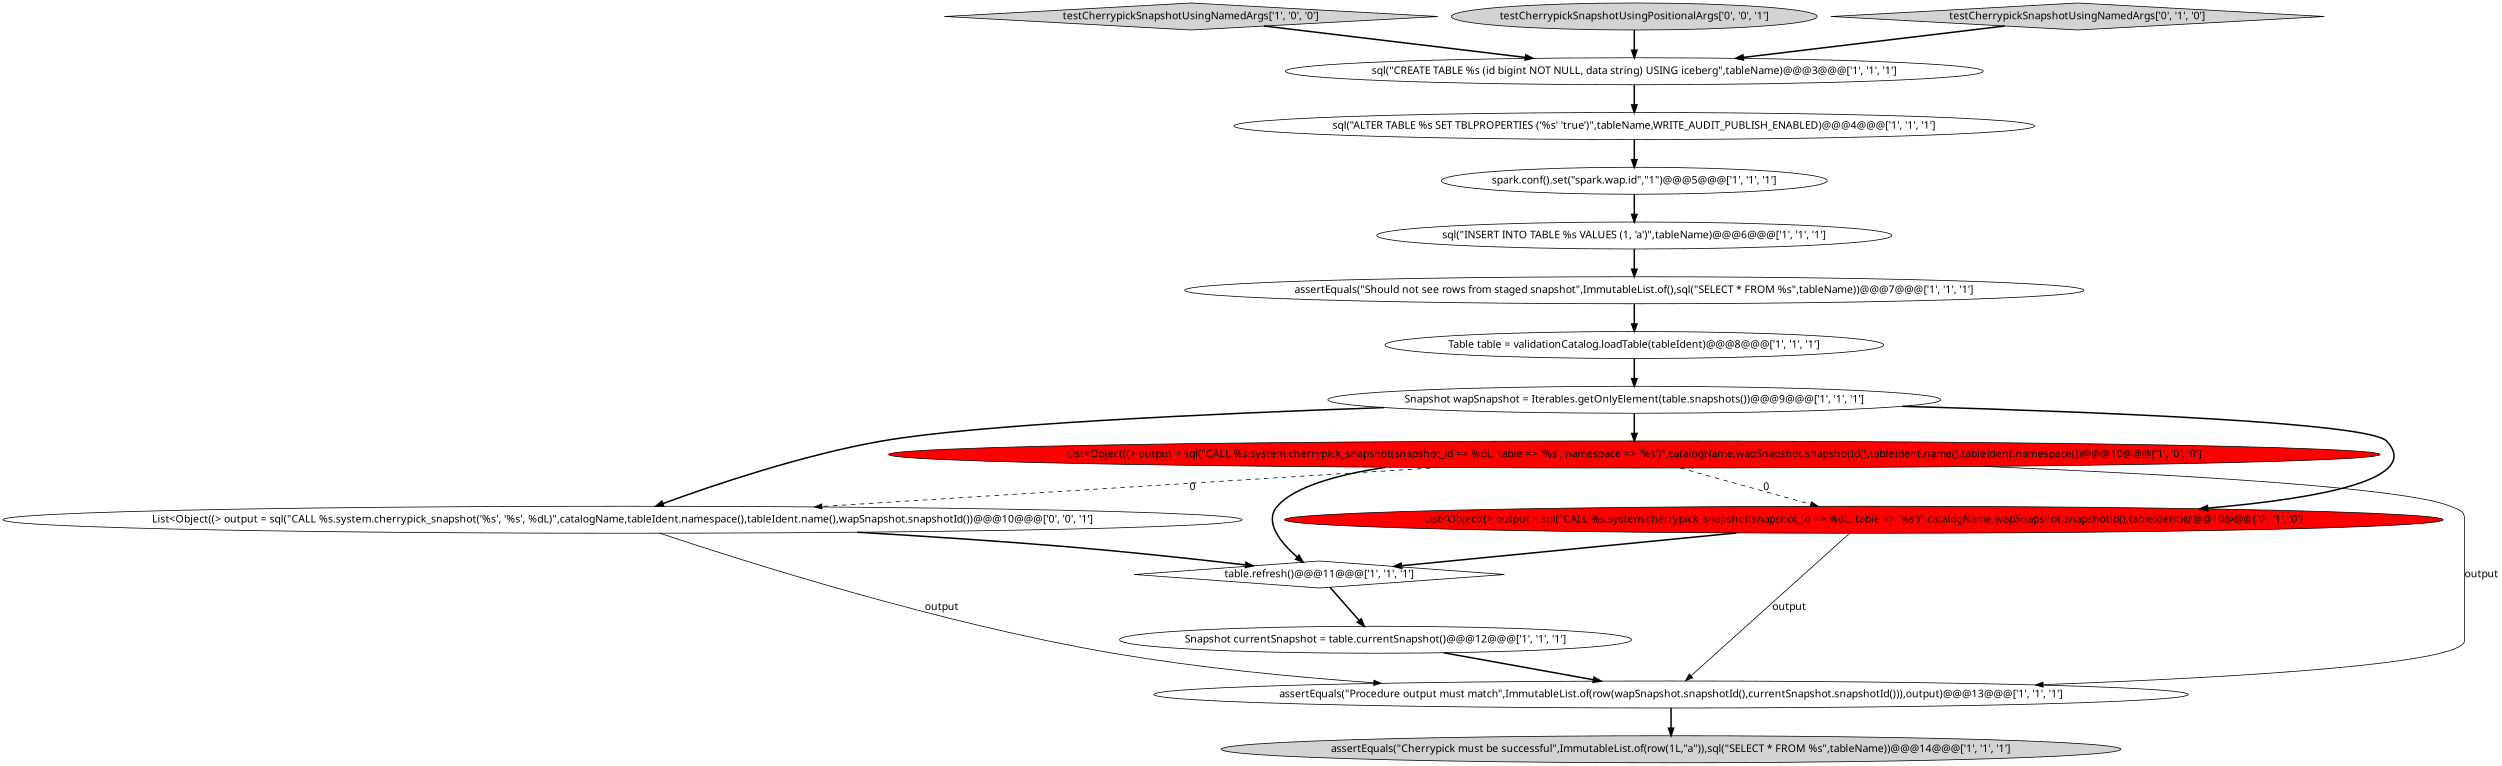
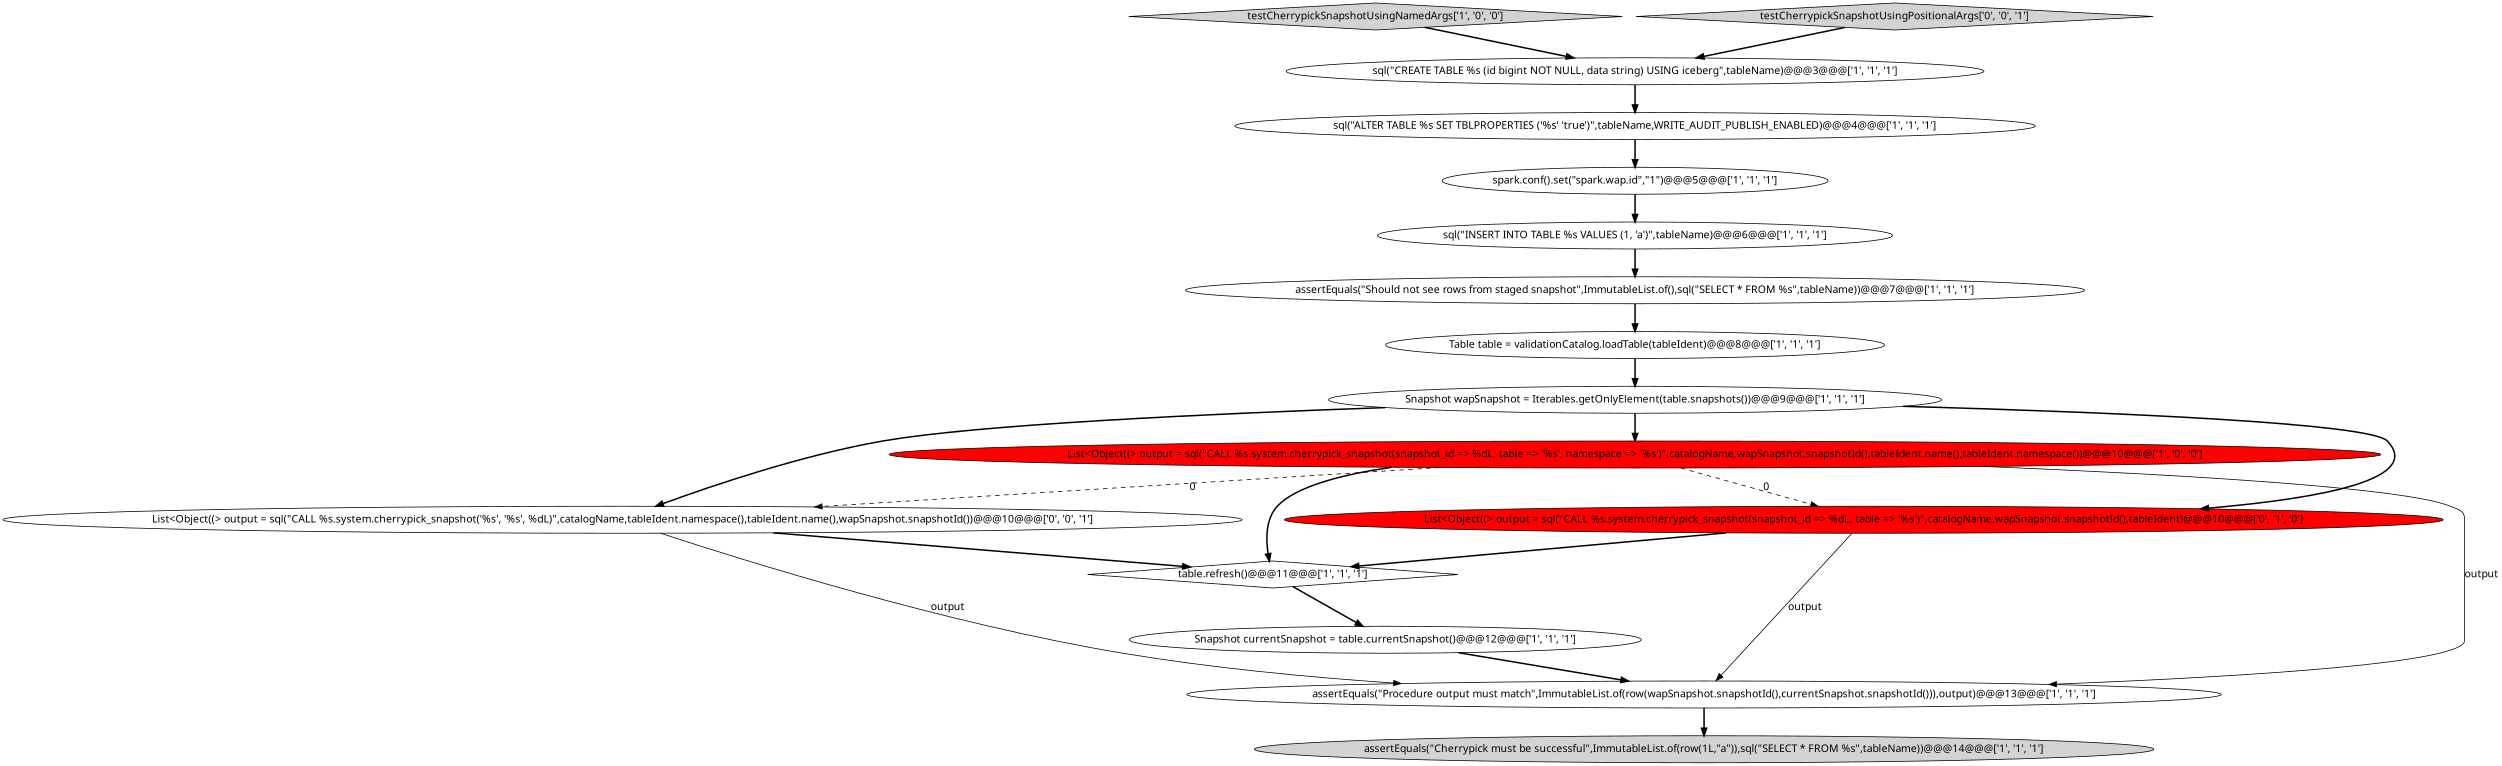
  digraph {
    fontname="Noto Sans"
    node [fillcolor=white fontname="Noto Sans" shape=ellipse style=filled]
    edge [fontname="Noto Sans" style=bold]
    n1 [label="table.refresh()@@@11@@@['1', '1', '1']" shape=diamond]
    n2 [label="Snapshot currentSnapshot = table.currentSnapshot()@@@12@@@['1', '1', '1']"]
    n3 [label="assertEquals(\"Procedure output must match\",ImmutableList.of(row(wapSnapshot.snapshotId(),currentSnapshot.snapshotId())),output)@@@13@@@['1', '1', '1']"]
    n4 [label="assertEquals(\"Should not see rows from staged snapshot\",ImmutableList.of(),sql(\"SELECT * FROM %s\",tableName))@@@7@@@['1', '1', '1']"]
    n5 [label="Table table = validationCatalog.loadTable(tableIdent)@@@8@@@['1', '1', '1']"]
    n6 [label="Snapshot wapSnapshot = Iterables.getOnlyElement(table.snapshots())@@@9@@@['1', '1', '1']"]
    n7 [fillcolor=lightgray label="testCherrypickSnapshotUsingNamedArgs['1', '0', '0']" shape=diamond]
    n8 [label="sql(\"CREATE TABLE %s (id bigint NOT NULL, data string) USING iceberg\",tableName)@@@3@@@['1', '1', '1']"]
    n9 [label="sql(\"ALTER TABLE %s SET TBLPROPERTIES ('%s' 'true')\",tableName,WRITE_AUDIT_PUBLISH_ENABLED)@@@4@@@['1', '1', '1']"]
    n10 [label="spark.conf().set(\"spark.wap.id\",\"1\")@@@5@@@['1', '1', '1']"]
    n11 [label="sql(\"INSERT INTO TABLE %s VALUES (1, 'a')\",tableName)@@@6@@@['1', '1', '1']"]
    n12 [label="List<Object((> output = sql(\"CALL %s.system.cherrypick_snapshot('%s', '%s', %dL)\",catalogName,tableIdent.namespace(),tableIdent.name(),wapSnapshot.snapshotId())@@@10@@@['0', '0', '1']"]
    n13 [fillcolor=red label="List<Object((> output = sql(\"CALL %s.system.cherrypick_snapshot(snapshot_id => %dL, table => '%s', namespace => '%s')\",catalogName,wapSnapshot.snapshotId(),tableIdent.name(),tableIdent.namespace())@@@10@@@['1', '0', '0']"]
    n14 [fillcolor=red label="List<Object((> output = sql(\"CALL %s.system.cherrypick_snapshot(snapshot_id => %dL, table => '%s')\",catalogName,wapSnapshot.snapshotId(),tableIdent)@@@10@@@['0', '1', '0']"]
    n15 [fillcolor=lightgray label="assertEquals(\"Cherrypick must be successful\",ImmutableList.of(row(1L,\"a\")),sql(\"SELECT * FROM %s\",tableName))@@@14@@@['1', '1', '1']"]
-   n16 [fillcolor=lightgray label="testCherrypickSnapshotUsingPositionalArgs['0', '0', '1']"]
-   n17 [fillcolor=lightgray label="testCherrypickSnapshotUsingNamedArgs['0', '1', '0']" shape=diamond]
+   n16 [fillcolor=lightgray label="testCherrypickSnapshotUsingPositionalArgs['0', '0', '1']" shape=diamond]
    n1 -> n2
    n2 -> n3
    n3 -> n15
    n4 -> n5
    n5 -> n6
    n6 -> n12
    n6 -> n13
    n6 -> n14
    n7 -> n8
    n8 -> n9
    n9 -> n10
    n10 -> n11
    n11 -> n4
    n12 -> n1
    n12 -> n3 [label=output style=solid]
    n13 -> n1
    n13 -> n3 [label=output style=solid]
    n13 -> n12 [label=0 style=dashed]
    n13 -> n14 [label=0 style=dashed]
    n14 -> n1
    n14 -> n3 [label=output style=solid]
    n16 -> n8
-   n17 -> n8
  }
